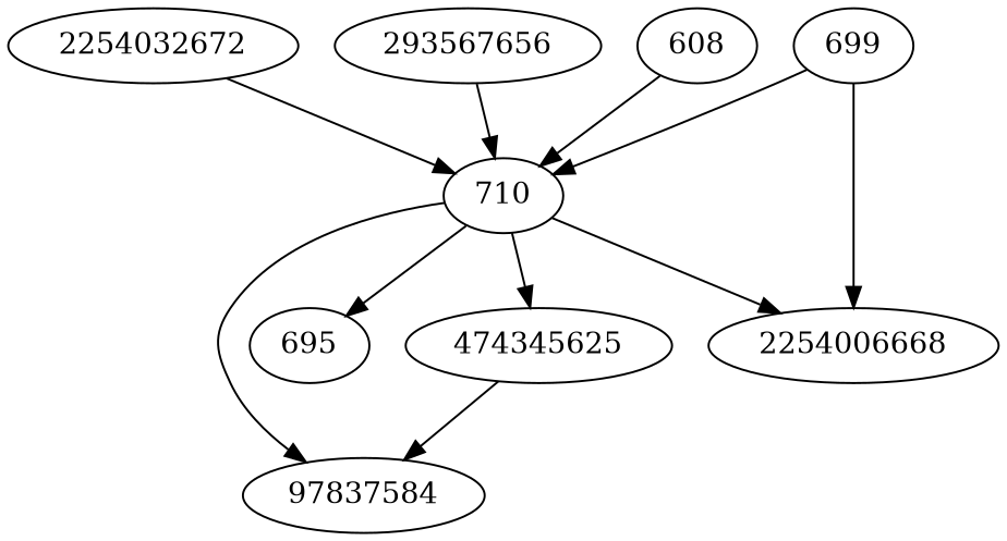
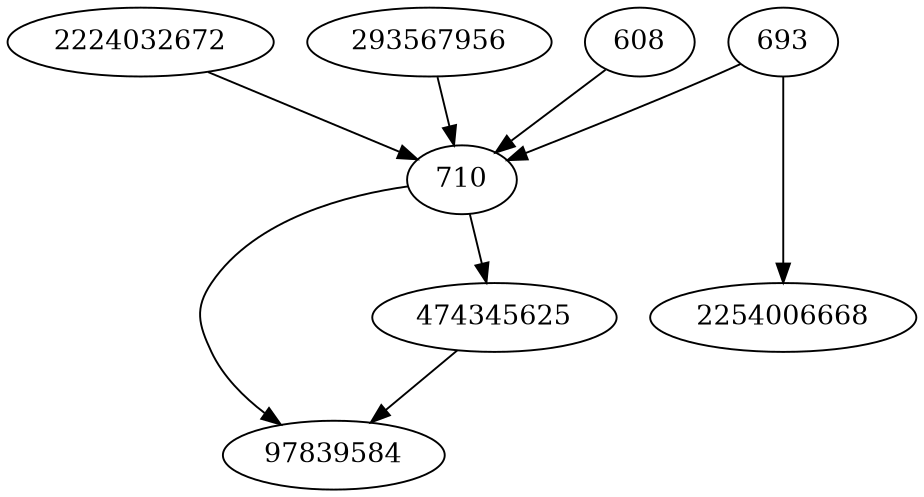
  strict digraph {
    n1 [label=710]
-   2254032672
+   2254032672 [label=2224032672]
    2254006668
-   97839584 [label=97837584]
-   695
+   97839584
    474345625
-   293567956 [label=293567656]
+   293567956
    n8 [label=608]
-   699
-   n1 -> 2254006668
+   699 [label=693]
    n1 -> 97839584
-   n1 -> 695
    n1 -> 474345625
    2254032672 -> n1
    474345625 -> 97839584
    293567956 -> n1
    n8 -> n1
    699 -> n1
    699 -> 2254006668
  }
